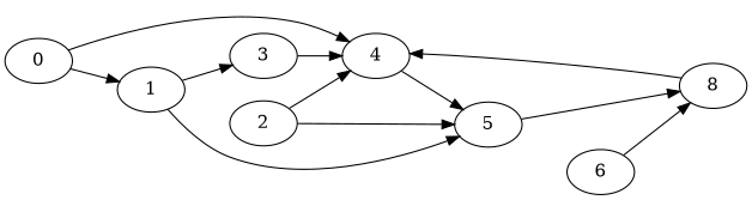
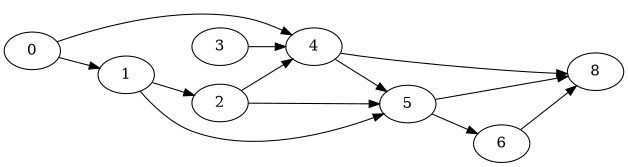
  digraph {
    rankdir=LR
    0
    1
    4
    2
    5
    8
    6
    3
    0 -> 1
    0 -> 4
-   1 -> 3
+   1 -> 2
    1 -> 5
    4 -> 5
-   8 -> 4
+   4 -> 8
    2 -> 4
    2 -> 5
    5 -> 8
+   5 -> 6
    6 -> 8
    3 -> 4
  }
